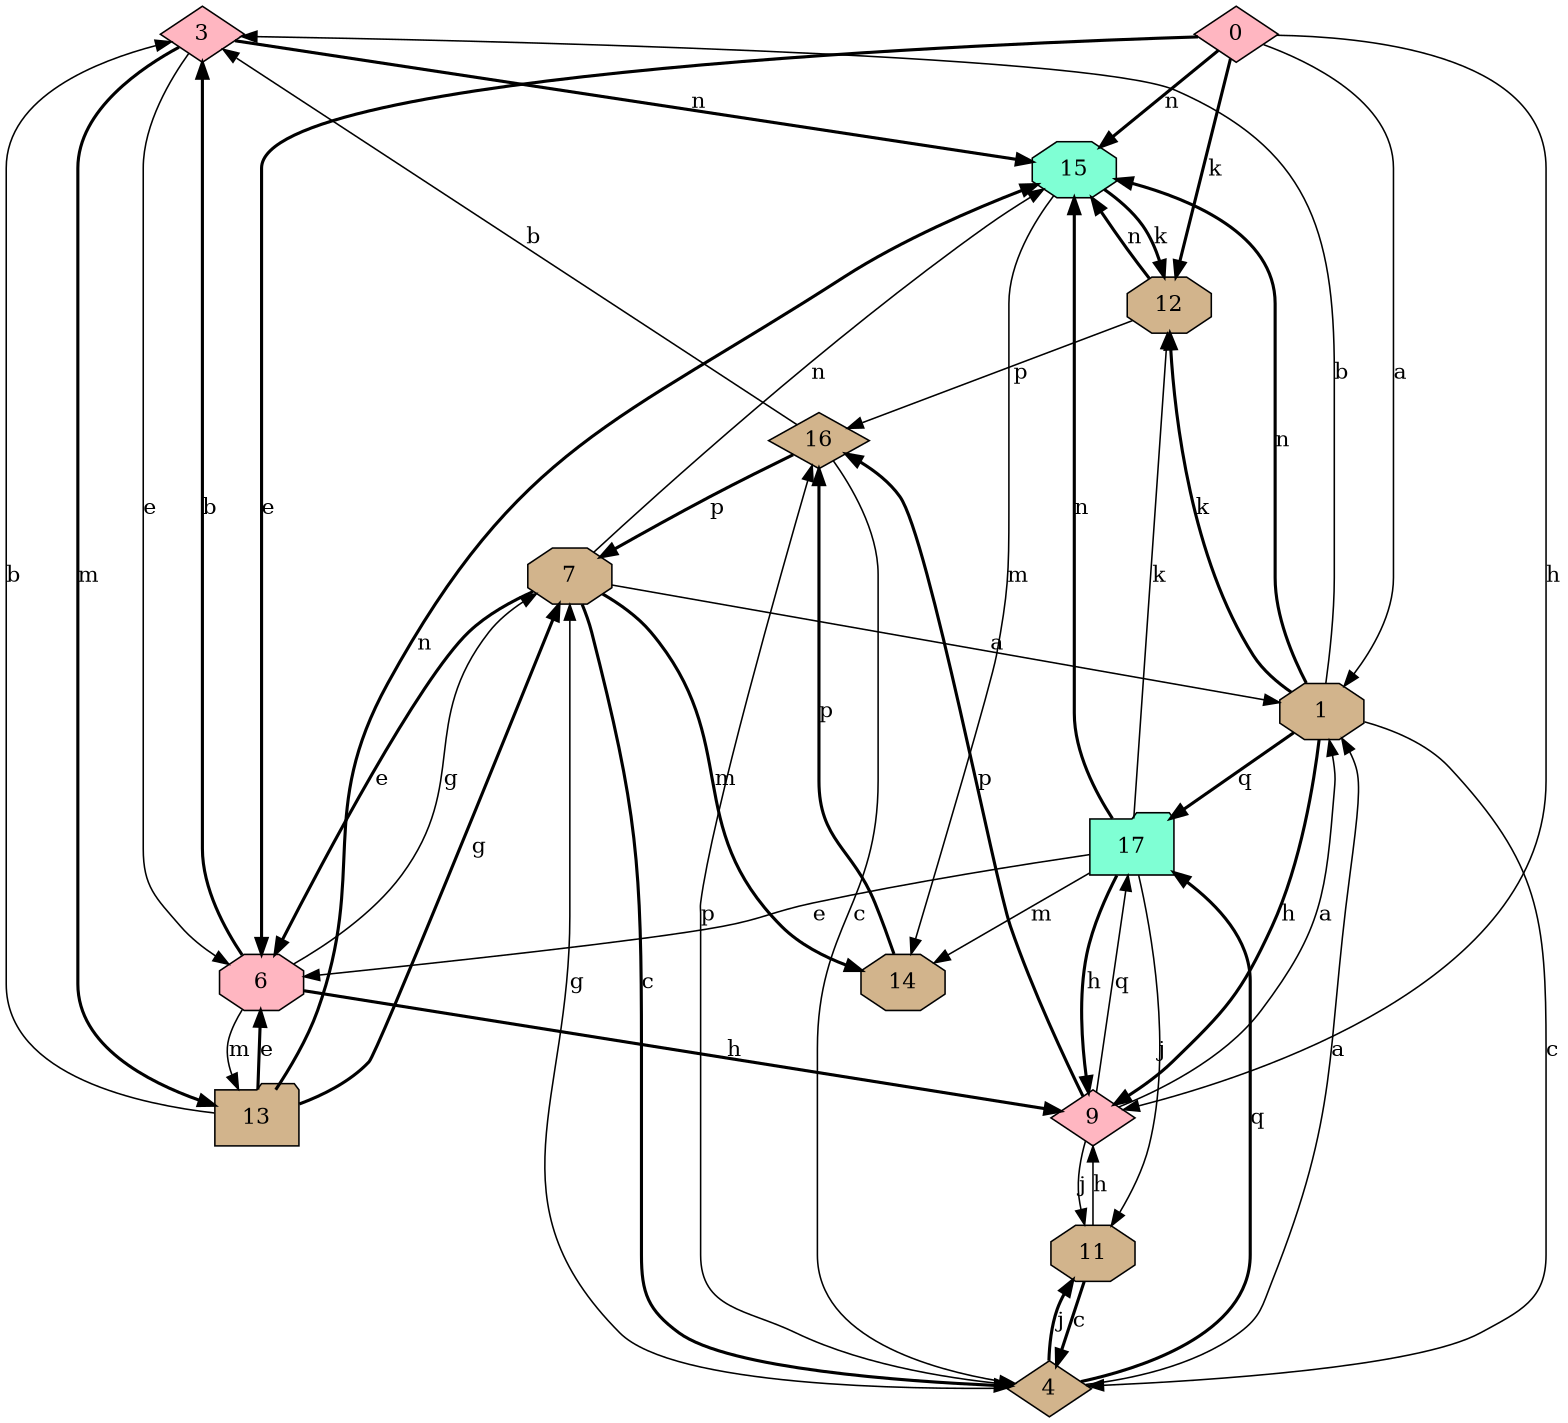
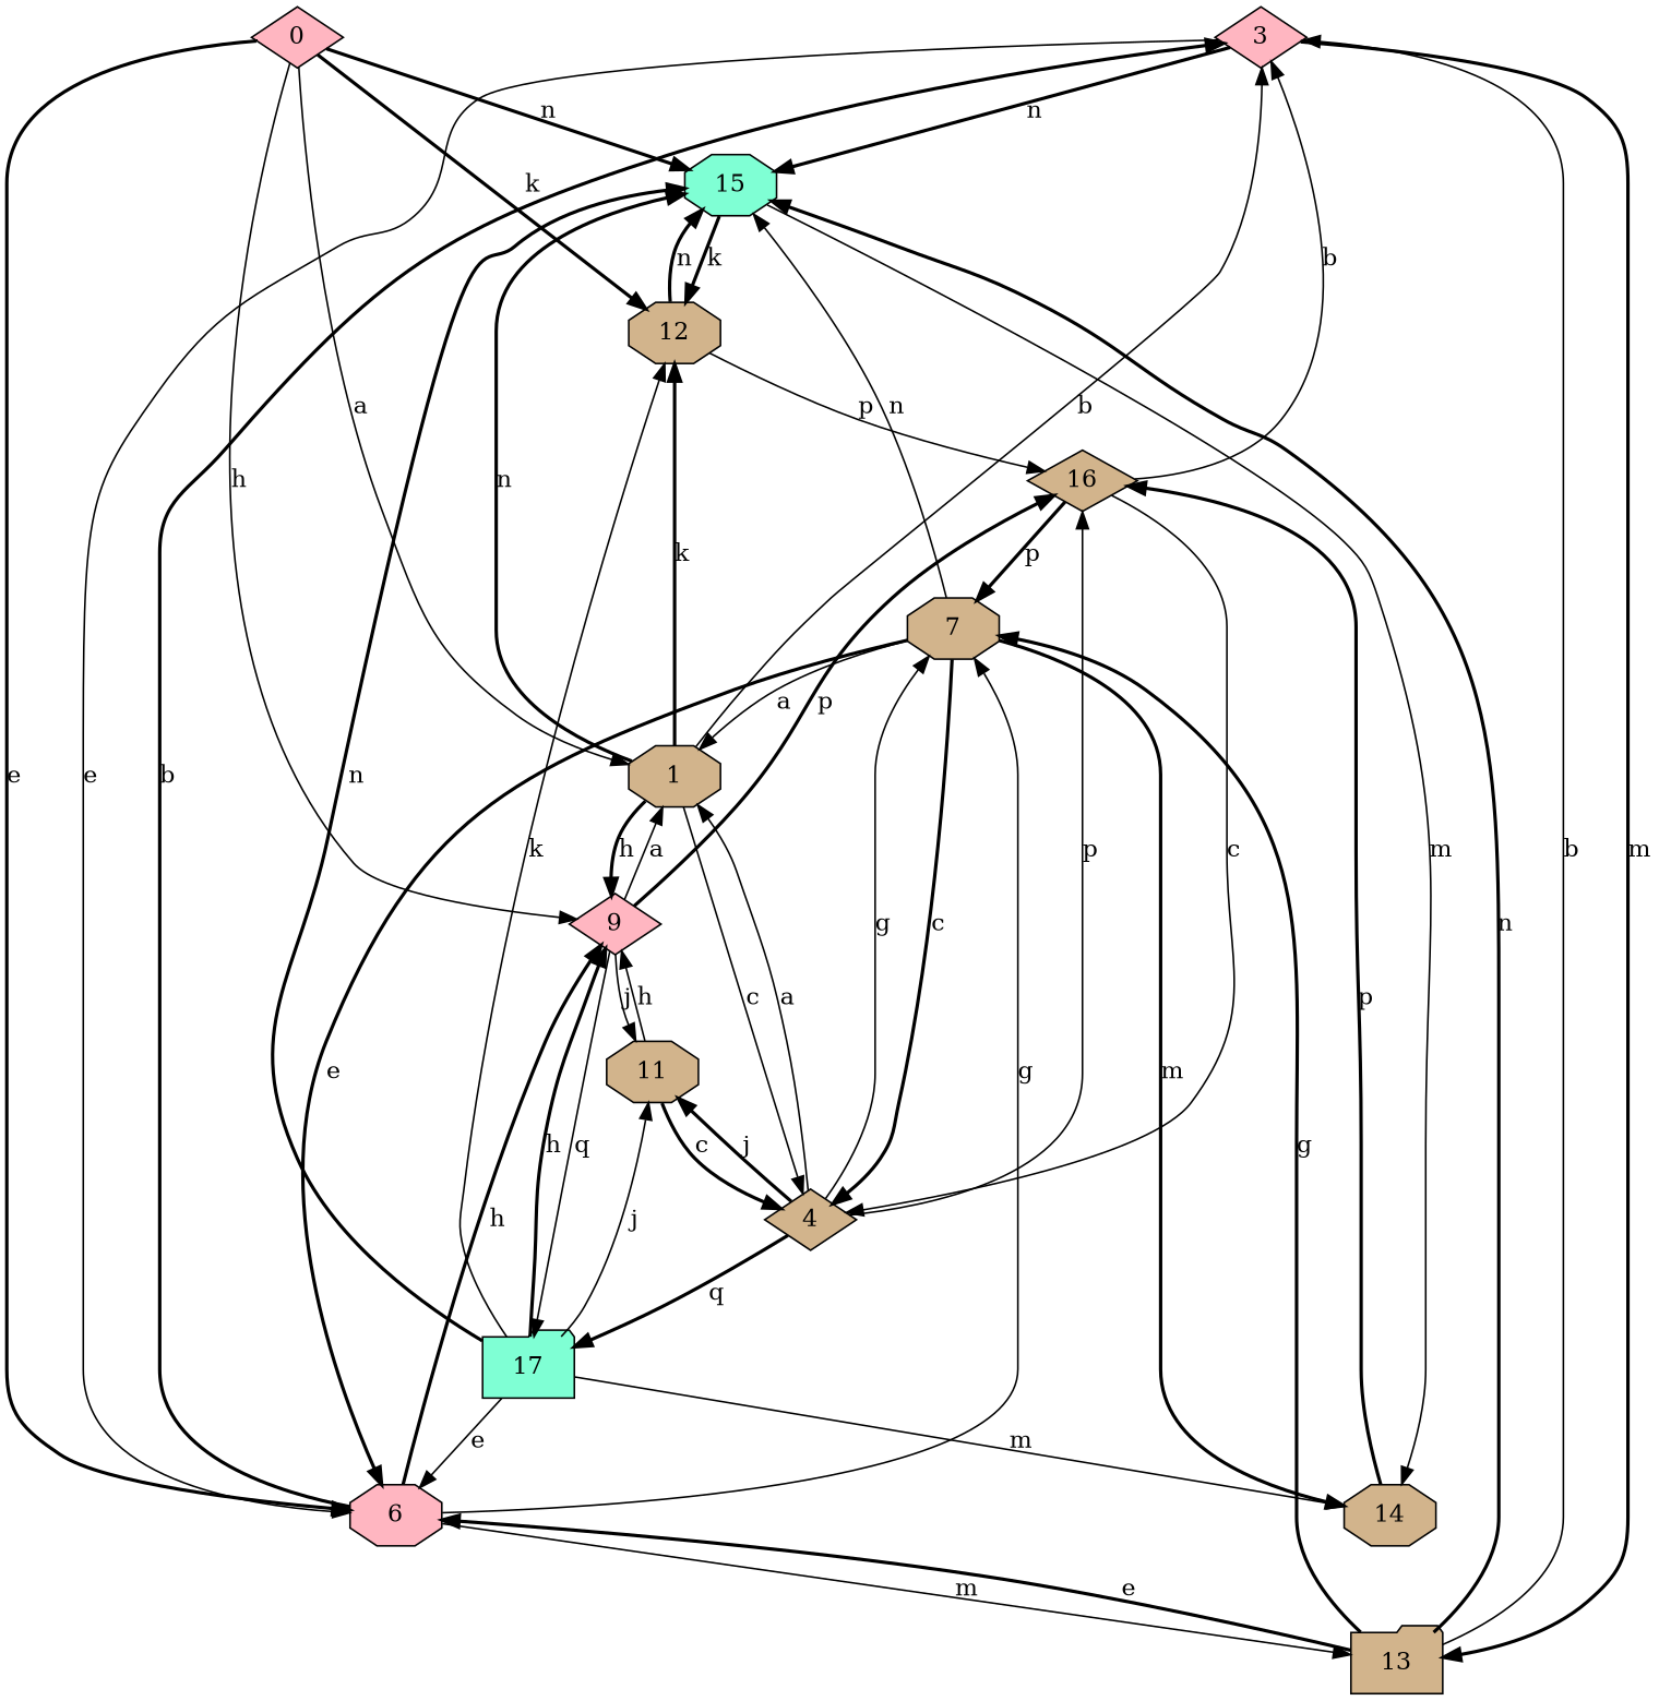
  strict digraph {
    fontname="DejaVu Serif"
    node [fillcolor=tan fontname="DejaVu Serif" shape=octagon style=filled]
    edge [fontname="DejaVu Serif" style=bold]
    3 [fillcolor=lightpink shape=diamond]
    1
    4 [shape=diamond]
    9 [fillcolor=lightpink shape=diamond]
    12
    15 [fillcolor=aquamarine]
    17 [fillcolor=aquamarine shape=folder]
    6 [fillcolor=lightpink]
    13 [shape=folder]
    7
    11
    16 [shape=diamond]
    14
    0 [fillcolor=lightpink shape=diamond]
    3 -> 15 [label=n]
    3 -> 6 [label=e style=solid]
    3 -> 13 [label=m]
    1 -> 3 [label=b style=solid]
    1 -> 4 [label=c style=solid]
    1 -> 9 [label=h]
    1 -> 12 [label=k]
    1 -> 15 [label=n]
-   1 -> 17 [label=q]
    4 -> 1 [label=a style=solid]
    4 -> 17 [label=q]
    4 -> 7 [label=g style=solid]
    4 -> 11 [label=j]
    4 -> 16 [label=p style=solid]
    9 -> 1 [label=a style=solid]
    9 -> 17 [label=q style=solid]
    9 -> 11 [label=j style=solid]
    9 -> 16 [label=p]
    12 -> 15 [label=n]
    12 -> 16 [label=p style=solid]
    15 -> 12 [label=k]
    15 -> 14 [label=m style=solid]
    17 -> 9 [label=h]
    17 -> 12 [label=k style=solid]
    17 -> 15 [label=n]
    17 -> 6 [label=e style=solid]
    17 -> 11 [label=j style=solid]
    17 -> 14 [label=m style=solid]
    6 -> 3 [label=b]
    6 -> 9 [label=h]
    6 -> 13 [label=m style=solid]
    6 -> 7 [label=g style=solid]
    13 -> 3 [label=b style=solid]
    13 -> 15 [label=n]
    13 -> 6 [label=e]
    13 -> 7 [label=g]
    7 -> 1 [label=a style=solid]
    7 -> 4 [label=c]
    7 -> 15 [label=n style=solid]
    7 -> 6 [label=e]
    7 -> 14 [label=m]
    11 -> 4 [label=c]
    11 -> 9 [label=h style=solid]
    16 -> 3 [label=b style=solid]
    16 -> 4 [label=c style=solid]
    16 -> 7 [label=p]
    14 -> 16 [label=p]
    0 -> 1 [label=a style=solid]
    0 -> 9 [label=h style=solid]
    0 -> 12 [label=k]
    0 -> 15 [label=n]
    0 -> 6 [label=e]
  }
